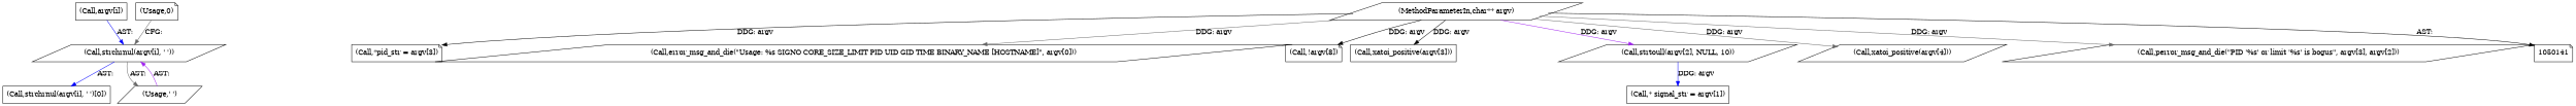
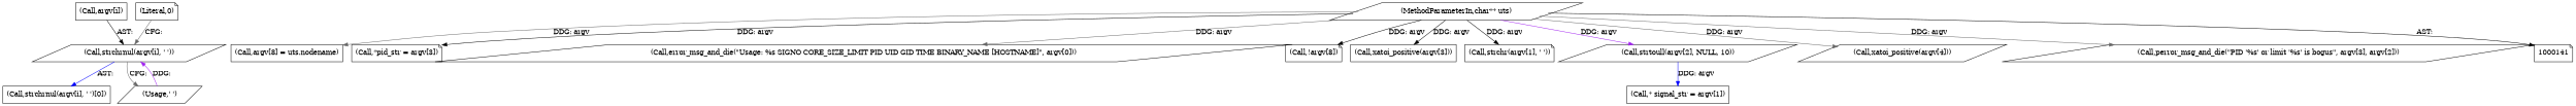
  digraph {
    node [shape=parallelogram]
    edge [color=gray40]
    n1 [label="(Call,strchrnul(argv[i], ' '))"]
    n2 [label="(Call,strchrnul(argv[i], ' ')[0])" shape=box]
    n3 [label="(Usage,' ')"]
-   n4 [label="(MethodParameterIn,char** argv)"]
+   n4 [label="(MethodParameterIn,char** uts)"]
+   n5 [label="(Call,argv[8] = uts.nodename)" shape=box]
    n6 [label="(Call,*pid_str = argv[3])" shape=note]
    n7 [label="(Call,error_msg_and_die(\"Usage: %s SIGNO CORE_SIZE_LIMIT PID UID GID TIME BINARY_NAME [HOSTNAME]\", argv[0]))"]
    n8 [label="(Call,!argv[8])" shape=note]
    n9 [label="(Call,xatoi_positive(argv[3]))" shape=box]
+   n10 [label="(Call,strchr(argv[1], ' '))" shape=note]
    n11 [label="(Call,strtoull(argv[2], NULL, 10))"]
    n12 [label="(Call,xatoi_positive(argv[4]))"]
    n13 [label="(Call,perror_msg_and_die(\"PID '%s' or limit '%s' is bogus\", argv[3], argv[2]))"]
-   1000141 [shape=note label=1050141]
+   1000141 [shape=note]
    n15 [label="(Call,* signal_str = argv[1])" shape=box]
    n16 [label="(Call,argv[i])" shape=box]
-   n17 [label="(Usage,0)" shape=note]
+   n17 [label="(Literal,0)" shape=note]
    n1 -> n2 [color=blue label="AST: "]
-   n1 -> n3 [label="AST: "]
-   n3 -> n1 [color=purple label="AST: "]
+   n1 -> n3 [label="CFG: "]
+   n3 -> n1 [color=purple label="DDG: "]
+   n4 -> n5 [label="DDG: argv"]
    n4 -> n6 [color=black label="DDG: argv"]
    n4 -> n7 [label="DDG: argv"]
    n4 -> n8 [color=black label="DDG: argv"]
    n4 -> n9 [color=black label="DDG: argv"]
+   n4 -> n10 [color=black label="DDG: argv"]
    n4 -> n11 [color=purple label="DDG: argv"]
    n4 -> n12 [label="DDG: argv"]
    n4 -> n13 [label="DDG: argv"]
    n4 -> 1000141 [color=black label="AST: "]
    n11 -> n15 [color=blue label="DDG: argv"]
-   n16 -> n1 [color=blue label="AST: "]
+   n16 -> n1 [color=black label="AST: "]
    n17 -> n1 [label="CFG: "]
  }
